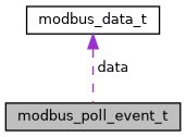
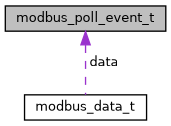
  digraph {
    node [color=black fontname=Helvetica fontsize=10 shape=record style=filled]
    n1 [fillcolor=grey75 fontcolor=black height=0.2 label=modbus_poll_event_t width=0.4]
    n2 [fillcolor=white height=0.2 label=modbus_data_t width=0.4]
-   n2 -> n1 [color=darkorchid3 dir=back fontname=Helvetica fontsize=10 label=" data" labelfontname=Helvetica labelfontsize=10 style=dashed]
+   n1 -> n2 [color=darkorchid3 dir=back fontname=Helvetica fontsize=10 label=" data" labelfontname=Helvetica labelfontsize=10 style=dashed]
  }
